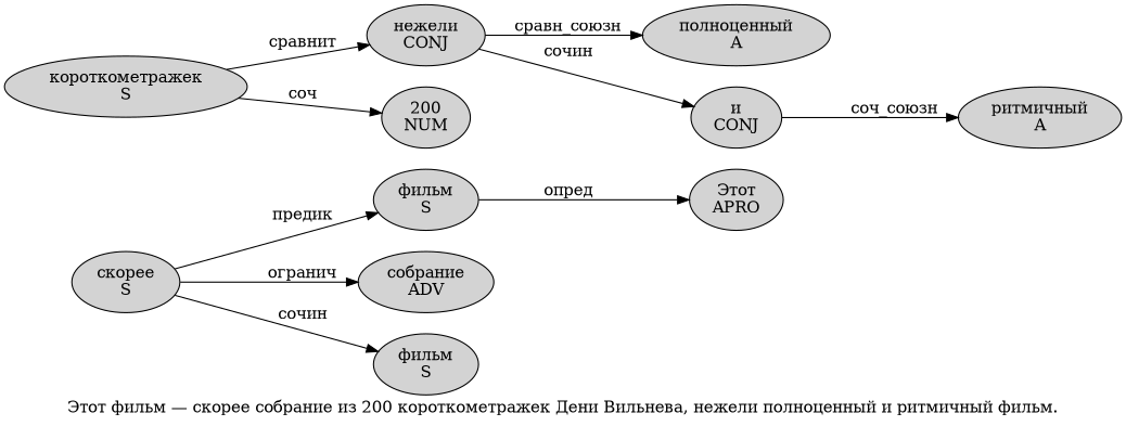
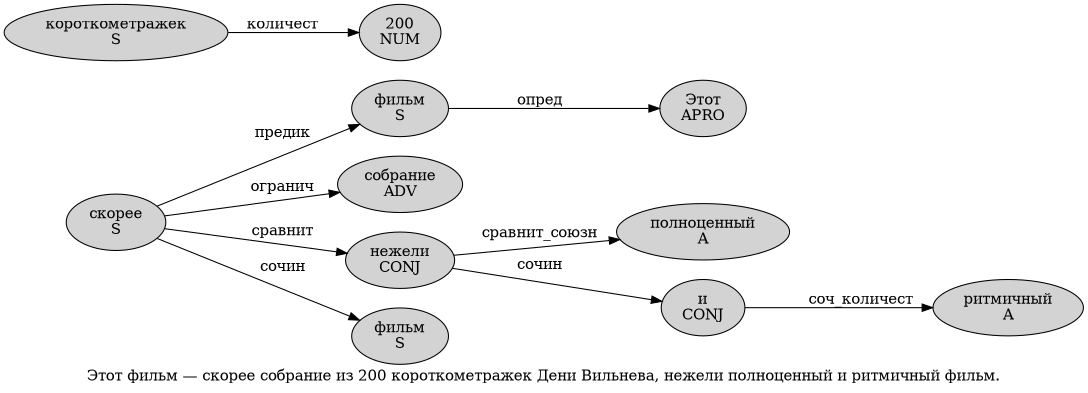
  digraph {
    label="Этот фильм — скорее собрание из 200 короткометражек Дени Вильнева, нежели полноценный и ритмичный фильм."
    rankdir=LR
    node [fillcolor=lightgray penwidth=1 shape=ellipse style=filled]
    n1 [label="Этот\nAPRO"]
    n2 [label="фильм\nS"]
    n3 [label="собрание\nADV"]
    n4 [label="скорее\nS"]
    n5 [label="нежели\nCONJ"]
    n6 [label="фильм\nS"]
    n7 [label="полноценный\nA"]
    n8 [label="и\nCONJ"]
    n9 [label="короткометражек\nS"]
    n10 [label="200\nNUM"]
    n11 [label="ритмичный\nA"]
    n2 -> n1 [label="опред"]
    n4 -> n2 [label="предик"]
    n4 -> n3 [label="огранич"]
-   n9 -> n5 [label="сравнит"]
+   n4 -> n5 [label="сравнит"]
    n4 -> n6 [label="сочин"]
-   n5 -> n7 [label="сравн_союзн"]
+   n5 -> n7 [label="сравнит_союзн"]
    n5 -> n8 [label="сочин"]
-   n8 -> n11 [label="соч_союзн"]
-   n9 -> n10 [label="соч"]
+   n8 -> n11 [label="соч_количест"]
+   n9 -> n10 [label="количест"]
  }
